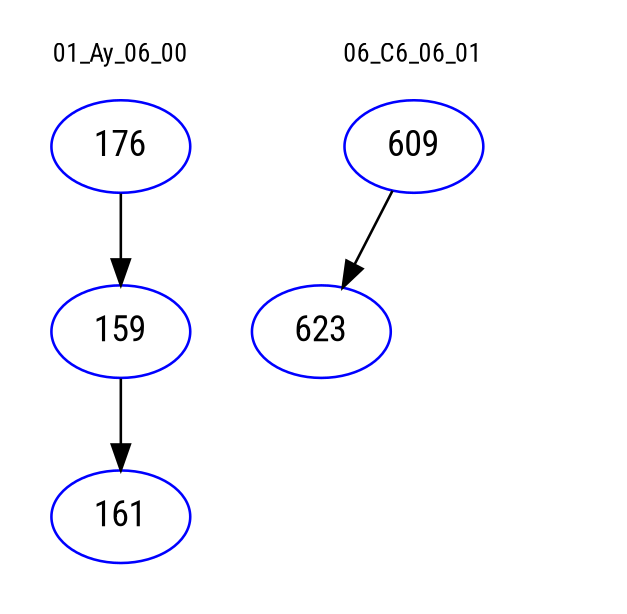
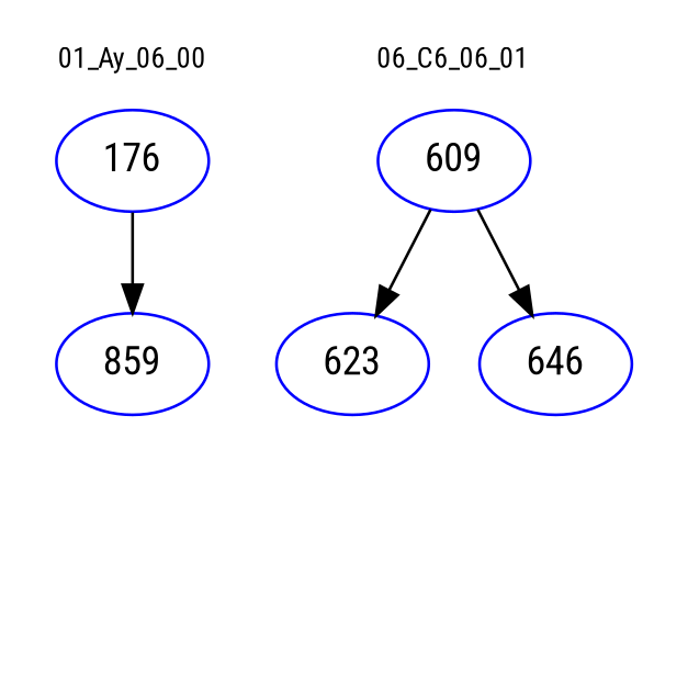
  digraph {
    fontname="Roboto Condensed"
    node [color=blue fontname="Roboto Condensed"]
    edge [color=black fontname="Roboto Condensed"]
-   n1 [label=159]
-   n2 [label=161]
+   n1 [label=859]
    n3 [label=176]
    n4 [label=609]
    n5 [label=623]
+   n6 [label=646]
    subgraph cluster_1 {
      color=white
      fontsize=10
      label="01_Ay_06_00"
      n1
-     n2
      n3
    }
    subgraph cluster_2 {
      color=white
      fontsize=10
      label="06_C6_06_01"
      n4
      n5
+     n6
    }
-   n1 -> n2
    n3 -> n1
    n4 -> n5
+   n4 -> n6
  }
